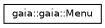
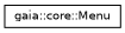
  digraph {
    rankdir=LR
-   n1 [color=black fillcolor=white fontname=Helvetica fontsize=10 height=0.2 label="gaia::gaia::Menu" shape=record style=filled width=0.4]
+   n1 [color=black fillcolor=white fontname=Helvetica fontsize=10 height=0.2 label="gaia::core::Menu" shape=record style=filled width=0.4]
  }
